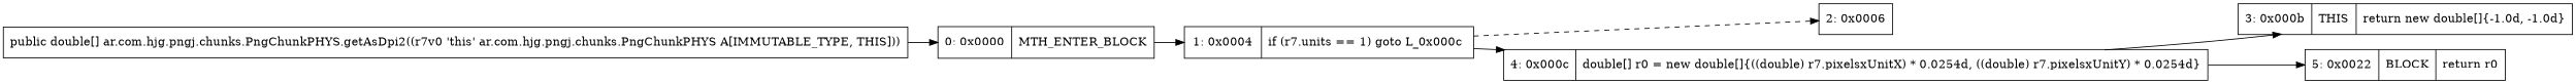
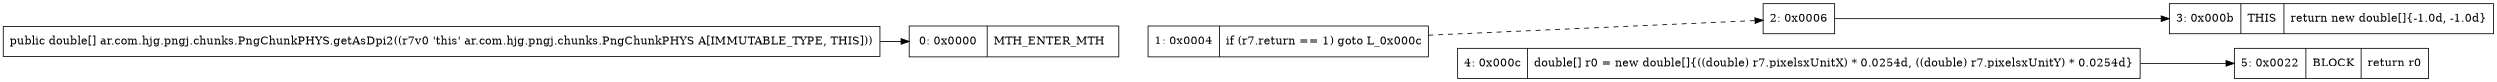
  digraph {
    rankdir=LR
    node [shape=record]
-   n1 [label="{0\:\ 0x0000|MTH_ENTER_BLOCK\l}"]
-   n2 [label="{1\:\ 0x0004|if (r7.units == 1) goto L_0x000c\l}"]
+   n1 [label="{0\:\ 0x0000|MTH_ENTER_MTH\l}"]
+   n2 [label="{1\:\ 0x0004|if (r7.return == 1) goto L_0x000c\l}"]
    n3 [label="{2\:\ 0x0006}"]
    n4 [label="{4\:\ 0x000c|double[] r0 = new double[]\{((double) r7.pixelsxUnitX) * 0.0254d, ((double) r7.pixelsxUnitY) * 0.0254d\}\l}"]
    n5 [label="{3\:\ 0x000b|THIS\l|return new double[]\{\-1.0d, \-1.0d\}\l}"]
    n6 [label="{5\:\ 0x0022|BLOCK\l|return r0\l}"]
    n7 [label="{public double[] ar.com.hjg.pngj.chunks.PngChunkPHYS.getAsDpi2((r7v0 'this' ar.com.hjg.pngj.chunks.PngChunkPHYS A[IMMUTABLE_TYPE, THIS])) }"]
-   n1 -> n2
    n2 -> n3 [style=dashed]
-   n2 -> n4
-   n4 -> n5
+   n3 -> n5
    n4 -> n6
    n7 -> n1
  }
